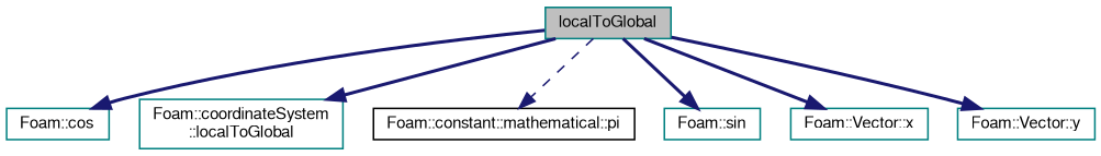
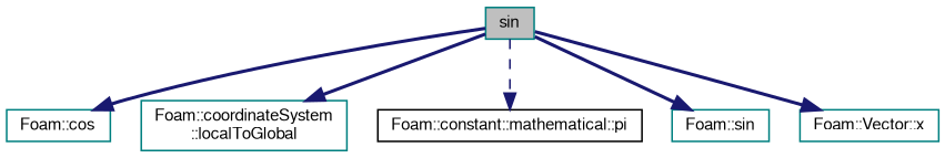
  digraph {
    rankdir=TB
    node [color=teal fontname=FreeSans fontsize=10 shape=record]
    edge [color=midnightblue fontname=FreeSans fontsize=10 labelfontname=FreeSans labelfontsize=10 style=bold]
-   n1 [fillcolor=grey75 fontcolor=black height=0.2 label=localToGlobal style=filled width=0.4]
+   n1 [fillcolor=grey75 fontcolor=black height=0.2 label=sin style=filled width=0.4]
    n2 [height=0.2 label="Foam::cos" width=0.4]
    n3 [height=0.2 label="Foam::coordinateSystem\l::localToGlobal" width=0.4]
    n4 [color=black height=0.2 label="Foam::constant::mathematical::pi" width=0.4]
    n5 [height=0.2 label="Foam::sin" width=0.4]
    n6 [height=0.2 label="Foam::Vector::x" width=0.4]
-   n7 [height=0.2 label="Foam::Vector::y" width=0.4]
    n1 -> n2
    n1 -> n3
    n1 -> n4 [style=dashed]
    n1 -> n5
    n1 -> n6
-   n1 -> n7
  }
